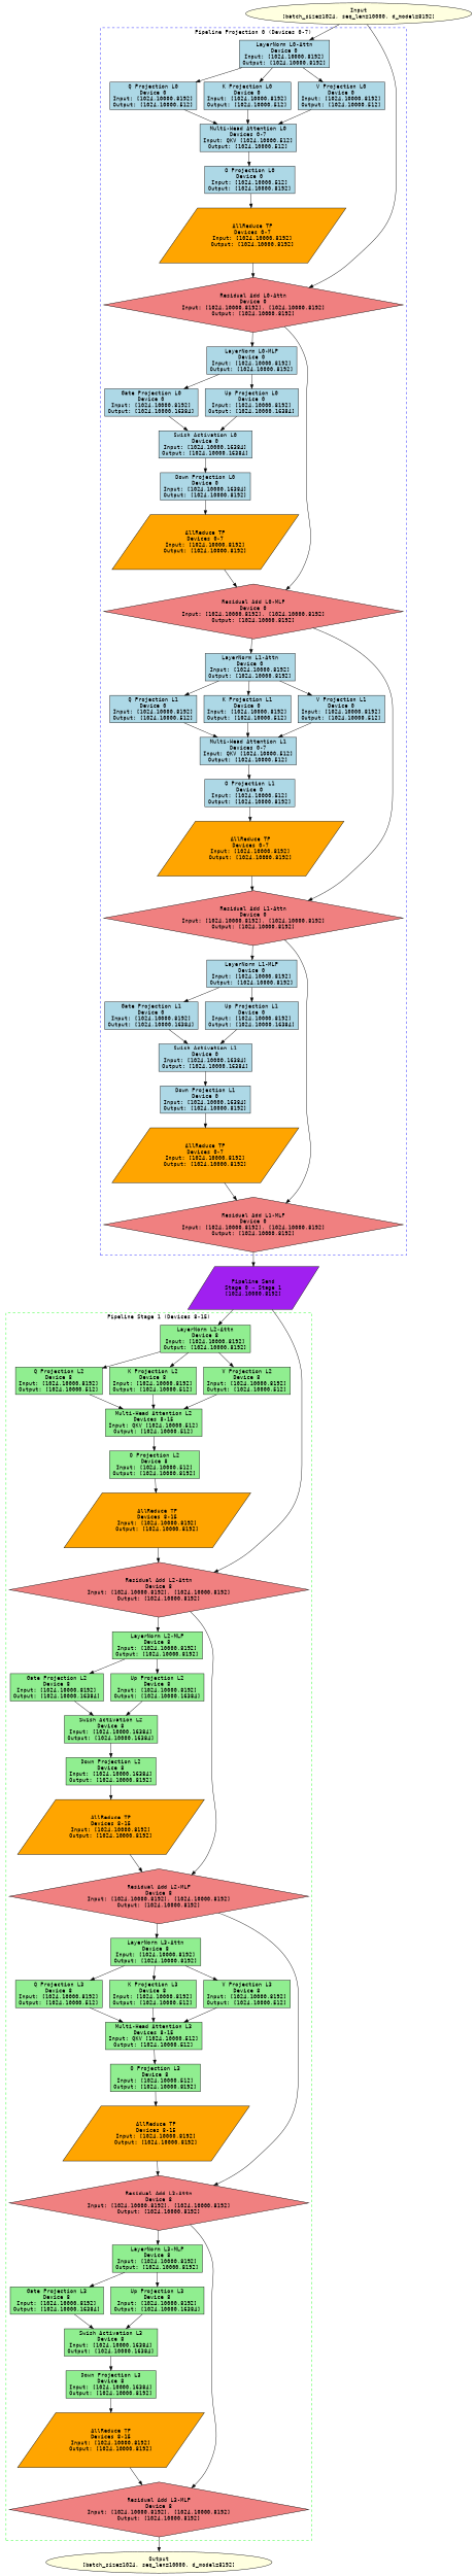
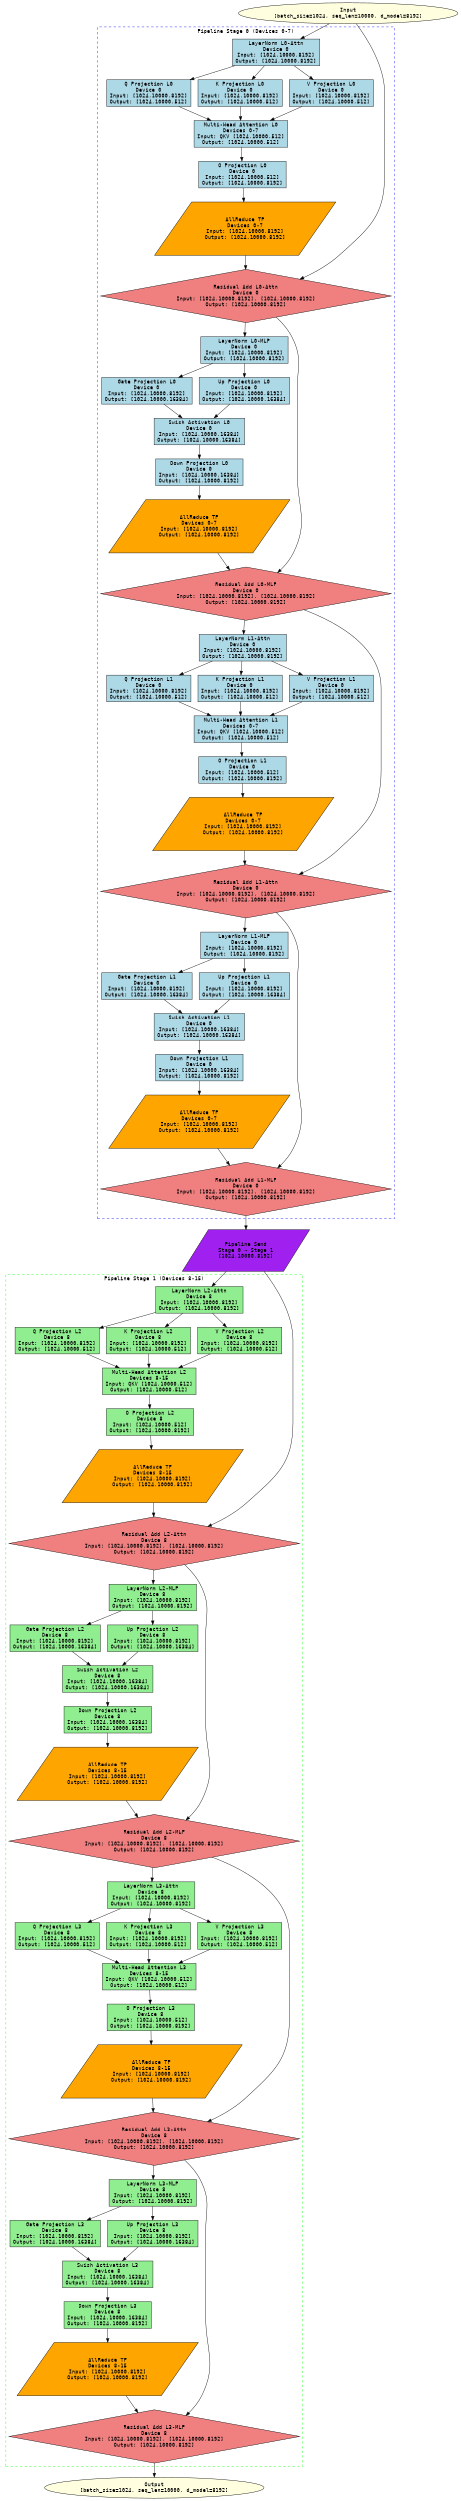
  digraph {
    compound=true
    rankdir=TB
    fontname="DejaVu Sans Mono"
    node [fillcolor=lightblue shape=rectangle style=filled fontname="DejaVu Sans Mono"]
    edge [fontname="DejaVu Sans Mono"]
    n1 [label="LayerNorm L0-Attn\nDevice 0\nInput: [1024,10000,8192]\nOutput: [1024,10000,8192]"]
    n2 [label="Q Projection L0\nDevice 0\nInput: [1024,10000,8192]\nOutput: [1024,10000,512]"]
    n3 [label="K Projection L0\nDevice 0\nInput: [1024,10000,8192]\nOutput: [1024,10000,512]"]
    n4 [label="V Projection L0\nDevice 0\nInput: [1024,10000,8192]\nOutput: [1024,10000,512]"]
    n5 [label="Multi-Head Attention L0\nDevices 0-7\nInput: QKV [1024,10000,512]\nOutput: [1024,10000,512]"]
    n6 [label="O Projection L0\nDevice 0\nInput: [1024,10000,512]\nOutput: [1024,10000,8192]"]
    n7 [fillcolor=orange label="AllReduce TP\nDevices 0-7\nInput: [1024,10000,8192]\nOutput: [1024,10000,8192]" shape=parallelogram]
    n8 [fillcolor=lightcoral label="Residual Add L0-Attn\nDevice 0\nInput: [1024,10000,8192], [1024,10000,8192]\nOutput: [1024,10000,8192]" shape=diamond]
    n9 [label="LayerNorm L0-MLP\nDevice 0\nInput: [1024,10000,8192]\nOutput: [1024,10000,8192]"]
    n10 [label="Gate Projection L0\nDevice 0\nInput: [1024,10000,8192]\nOutput: [1024,10000,16384]"]
    n11 [label="Up Projection L0\nDevice 0\nInput: [1024,10000,8192]\nOutput: [1024,10000,16384]"]
    n12 [label="Swish Activation L0\nDevice 0\nInput: [1024,10000,16384]\nOutput: [1024,10000,16384]"]
    n13 [label="Down Projection L0\nDevice 0\nInput: [1024,10000,16384]\nOutput: [1024,10000,8192]"]
    n14 [fillcolor=orange label="AllReduce TP\nDevices 0-7\nInput: [1024,10000,8192]\nOutput: [1024,10000,8192]" shape=parallelogram]
    n15 [fillcolor=lightcoral label="Residual Add L0-MLP\nDevice 0\nInput: [1024,10000,8192], [1024,10000,8192]\nOutput: [1024,10000,8192]" shape=diamond]
    n16 [label="LayerNorm L1-Attn\nDevice 0\nInput: [1024,10000,8192]\nOutput: [1024,10000,8192]"]
    n17 [label="Q Projection L1\nDevice 0\nInput: [1024,10000,8192]\nOutput: [1024,10000,512]"]
    n18 [label="K Projection L1\nDevice 0\nInput: [1024,10000,8192]\nOutput: [1024,10000,512]"]
    n19 [label="V Projection L1\nDevice 0\nInput: [1024,10000,8192]\nOutput: [1024,10000,512]"]
    n20 [label="Multi-Head Attention L1\nDevices 0-7\nInput: QKV [1024,10000,512]\nOutput: [1024,10000,512]"]
    n21 [label="O Projection L1\nDevice 0\nInput: [1024,10000,512]\nOutput: [1024,10000,8192]"]
    n22 [fillcolor=orange label="AllReduce TP\nDevices 0-7\nInput: [1024,10000,8192]\nOutput: [1024,10000,8192]" shape=parallelogram]
    n23 [fillcolor=lightcoral label="Residual Add L1-Attn\nDevice 0\nInput: [1024,10000,8192], [1024,10000,8192]\nOutput: [1024,10000,8192]" shape=diamond]
    n24 [label="LayerNorm L1-MLP\nDevice 0\nInput: [1024,10000,8192]\nOutput: [1024,10000,8192]"]
    n25 [label="Gate Projection L1\nDevice 0\nInput: [1024,10000,8192]\nOutput: [1024,10000,16384]"]
    n26 [label="Up Projection L1\nDevice 0\nInput: [1024,10000,8192]\nOutput: [1024,10000,16384]"]
    n27 [label="Swish Activation L1\nDevice 0\nInput: [1024,10000,16384]\nOutput: [1024,10000,16384]"]
    n28 [label="Down Projection L1\nDevice 0\nInput: [1024,10000,16384]\nOutput: [1024,10000,8192]"]
    n29 [fillcolor=orange label="AllReduce TP\nDevices 0-7\nInput: [1024,10000,8192]\nOutput: [1024,10000,8192]" shape=parallelogram]
    n30 [fillcolor=lightcoral label="Residual Add L1-MLP\nDevice 0\nInput: [1024,10000,8192], [1024,10000,8192]\nOutput: [1024,10000,8192]" shape=diamond]
    n31 [fillcolor=lightgreen label="LayerNorm L2-Attn\nDevice 8\nInput: [1024,10000,8192]\nOutput: [1024,10000,8192]"]
    n32 [fillcolor=lightgreen label="Q Projection L2\nDevice 8\nInput: [1024,10000,8192]\nOutput: [1024,10000,512]"]
    n33 [fillcolor=lightgreen label="K Projection L2\nDevice 8\nInput: [1024,10000,8192]\nOutput: [1024,10000,512]"]
    n34 [fillcolor=lightgreen label="V Projection L2\nDevice 8\nInput: [1024,10000,8192]\nOutput: [1024,10000,512]"]
    n35 [fillcolor=lightgreen label="Multi-Head Attention L2\nDevices 8-15\nInput: QKV [1024,10000,512]\nOutput: [1024,10000,512]"]
    n36 [fillcolor=lightgreen label="O Projection L2\nDevice 8\nInput: [1024,10000,512]\nOutput: [1024,10000,8192]"]
    n37 [fillcolor=orange label="AllReduce TP\nDevices 8-15\nInput: [1024,10000,8192]\nOutput: [1024,10000,8192]" shape=parallelogram]
    n38 [fillcolor=lightcoral label="Residual Add L2-Attn\nDevice 8\nInput: [1024,10000,8192], [1024,10000,8192]\nOutput: [1024,10000,8192]" shape=diamond]
    n39 [fillcolor=lightgreen label="LayerNorm L2-MLP\nDevice 8\nInput: [1024,10000,8192]\nOutput: [1024,10000,8192]"]
    n40 [fillcolor=lightgreen label="Gate Projection L2\nDevice 8\nInput: [1024,10000,8192]\nOutput: [1024,10000,16384]"]
    n41 [fillcolor=lightgreen label="Up Projection L2\nDevice 8\nInput: [1024,10000,8192]\nOutput: [1024,10000,16384]"]
    n42 [fillcolor=lightgreen label="Swish Activation L2\nDevice 8\nInput: [1024,10000,16384]\nOutput: [1024,10000,16384]"]
    n43 [fillcolor=lightgreen label="Down Projection L2\nDevice 8\nInput: [1024,10000,16384]\nOutput: [1024,10000,8192]"]
    n44 [fillcolor=orange label="AllReduce TP\nDevices 8-15\nInput: [1024,10000,8192]\nOutput: [1024,10000,8192]" shape=parallelogram]
    n45 [fillcolor=lightcoral label="Residual Add L2-MLP\nDevice 8\nInput: [1024,10000,8192], [1024,10000,8192]\nOutput: [1024,10000,8192]" shape=diamond]
    n46 [fillcolor=lightgreen label="LayerNorm L3-Attn\nDevice 8\nInput: [1024,10000,8192]\nOutput: [1024,10000,8192]"]
    n47 [fillcolor=lightgreen label="Q Projection L3\nDevice 8\nInput: [1024,10000,8192]\nOutput: [1024,10000,512]"]
    n48 [fillcolor=lightgreen label="K Projection L3\nDevice 8\nInput: [1024,10000,8192]\nOutput: [1024,10000,512]"]
    n49 [fillcolor=lightgreen label="V Projection L3\nDevice 8\nInput: [1024,10000,8192]\nOutput: [1024,10000,512]"]
    n50 [fillcolor=lightgreen label="Multi-Head Attention L3\nDevices 8-15\nInput: QKV [1024,10000,512]\nOutput: [1024,10000,512]"]
    n51 [fillcolor=lightgreen label="O Projection L3\nDevice 8\nInput: [1024,10000,512]\nOutput: [1024,10000,8192]"]
    n52 [fillcolor=orange label="AllReduce TP\nDevices 8-15\nInput: [1024,10000,8192]\nOutput: [1024,10000,8192]" shape=parallelogram]
    n53 [fillcolor=lightcoral label="Residual Add L3-Attn\nDevice 8\nInput: [1024,10000,8192], [1024,10000,8192]\nOutput: [1024,10000,8192]" shape=diamond]
    n54 [fillcolor=lightgreen label="LayerNorm L3-MLP\nDevice 8\nInput: [1024,10000,8192]\nOutput: [1024,10000,8192]"]
    n55 [fillcolor=lightgreen label="Gate Projection L3\nDevice 8\nInput: [1024,10000,8192]\nOutput: [1024,10000,16384]"]
    n56 [fillcolor=lightgreen label="Up Projection L3\nDevice 8\nInput: [1024,10000,8192]\nOutput: [1024,10000,16384]"]
    n57 [fillcolor=lightgreen label="Swish Activation L3\nDevice 8\nInput: [1024,10000,16384]\nOutput: [1024,10000,16384]"]
    n58 [fillcolor=lightgreen label="Down Projection L3\nDevice 8\nInput: [1024,10000,16384]\nOutput: [1024,10000,8192]"]
    n59 [fillcolor=orange label="AllReduce TP\nDevices 8-15\nInput: [1024,10000,8192]\nOutput: [1024,10000,8192]" shape=parallelogram]
    n60 [fillcolor=lightcoral label="Residual Add L3-MLP\nDevice 8\nInput: [1024,10000,8192], [1024,10000,8192]\nOutput: [1024,10000,8192]" shape=diamond]
    n61 [fillcolor=lightyellow label="Input\n[batch_size=1024, seq_len=10000, d_model=8192]" shape=ellipse]
    n62 [fillcolor=purple label="Pipeline Send\nStage 0 → Stage 1\n[1024,10000,8192]" shape=parallelogram]
    n63 [fillcolor=lightyellow label="Output\n[batch_size=1024, seq_len=10000, d_model=8192]" shape=ellipse]
    subgraph cluster_1 {
      color=blue
-     label="Pipeline Projection 0 (Devices 0-7)"
+     label="Pipeline Stage 0 (Devices 0-7)"
      style=dashed
      n1
      n2
      n3
      n4
      n5
      n6
      n7
      n8
      n9
      n10
      n11
      n12
      n13
      n14
      n15
      n16
      n17
      n18
      n19
      n20
      n21
      n22
      n23
      n24
      n25
      n26
      n27
      n28
      n29
      n30
    }
    subgraph cluster_2 {
      color=green
      label="Pipeline Stage 1 (Devices 8-15)"
      style=dashed
      n31
      n32
      n33
      n34
      n35
      n36
      n37
      n38
      n39
      n40
      n41
      n42
      n43
      n44
      n45
      n46
      n47
      n48
      n49
      n50
      n51
      n52
      n53
      n54
      n55
      n56
      n57
      n58
      n59
      n60
    }
    n1 -> n2
    n1 -> n3
    n1 -> n4
    n2 -> n5
    n3 -> n5
    n4 -> n5
    n5 -> n6
    n6 -> n7
    n7 -> n8
    n8 -> n9
    n8 -> n15
    n9 -> n10
    n9 -> n11
    n10 -> n12
    n11 -> n12
    n12 -> n13
    n13 -> n14
    n14 -> n15
    n15 -> n16
    n15 -> n23
    n16 -> n17
    n16 -> n18
    n16 -> n19
    n17 -> n20
    n18 -> n20
    n19 -> n20
    n20 -> n21
    n21 -> n22
    n22 -> n23
    n23 -> n24
    n23 -> n30
    n24 -> n25
    n24 -> n26
    n25 -> n27
    n26 -> n27
    n27 -> n28
    n28 -> n29
    n29 -> n30
    n30 -> n62
    n31 -> n32
    n31 -> n33
    n31 -> n34
    n32 -> n35
    n33 -> n35
    n34 -> n35
    n35 -> n36
    n36 -> n37
    n37 -> n38
    n38 -> n39
    n38 -> n45
    n39 -> n40
    n39 -> n41
    n40 -> n42
    n41 -> n42
    n42 -> n43
    n43 -> n44
    n44 -> n45
    n45 -> n46
    n45 -> n53
    n46 -> n47
    n46 -> n48
    n46 -> n49
    n47 -> n50
    n48 -> n50
    n49 -> n50
    n50 -> n51
    n51 -> n52
    n52 -> n53
    n53 -> n54
    n53 -> n60
    n54 -> n55
    n54 -> n56
    n55 -> n57
    n56 -> n57
    n57 -> n58
    n58 -> n59
    n59 -> n60
    n60 -> n63
    n61 -> n1
    n61 -> n8
    n62 -> n31
    n62 -> n38
  }
